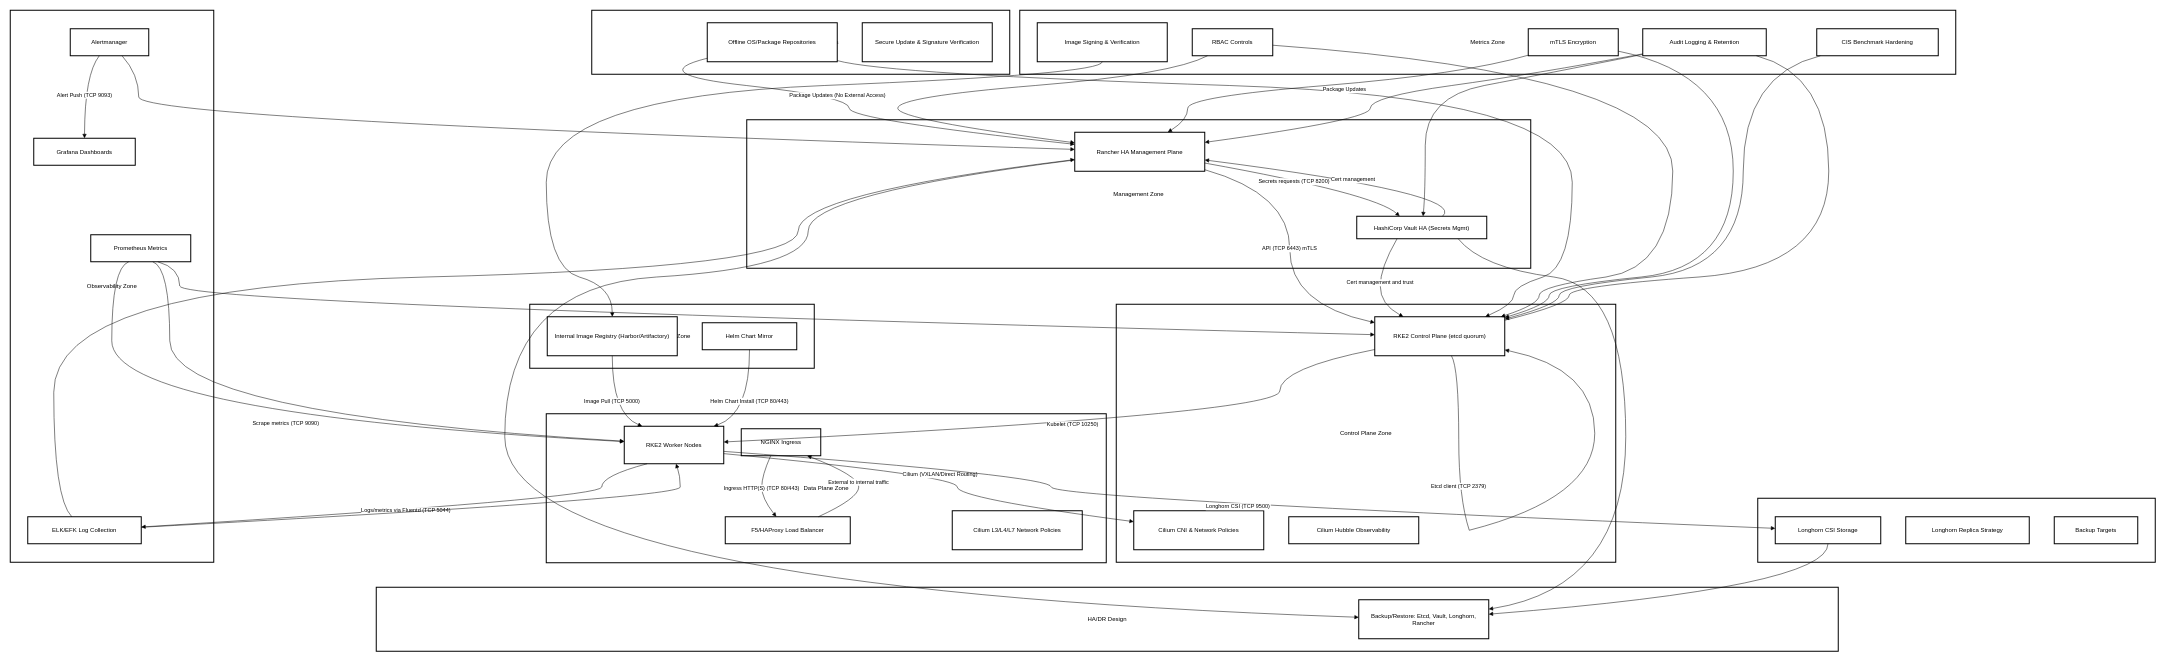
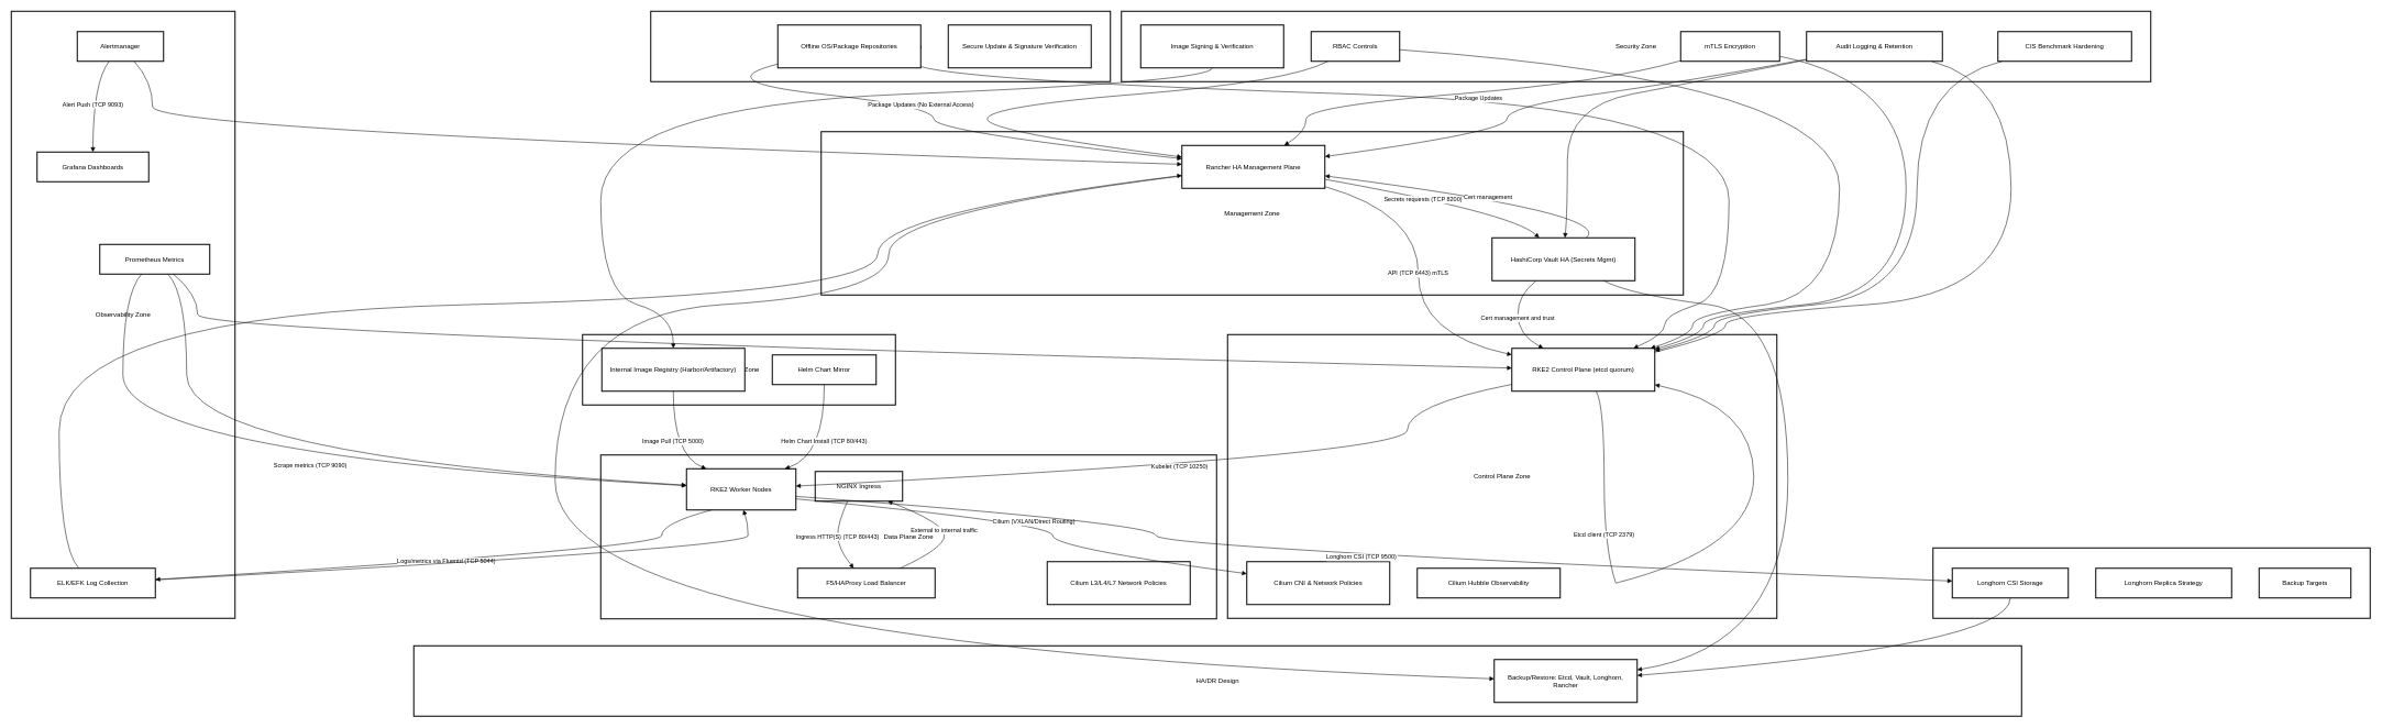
  <mxCell id="0" />
  <mxCell id="1" parent="0" />
  <mxCell id="2" value="HA/DR Design" style="whiteSpace=wrap;strokeWidth=2;" vertex="1" parent="1"><mxGeometry x="752" y="1174" width="2924" height="128" as="geometry" /></mxCell>
  <mxCell id="3" value="Offline External Repositories" style="whiteSpace=wrap;strokeWidth=2;" vertex="1" parent="1"><mxGeometry x="1183" y="20" width="836" height="128" as="geometry" /></mxCell>
  <mxCell id="4" value="Registry Zone" style="whiteSpace=wrap;strokeWidth=2;" vertex="1" parent="1"><mxGeometry x="1059" y="608" width="569" height="128" as="geometry" /></mxCell>
- <mxCell id="5" value="Metrics Zone" style="whiteSpace=wrap;strokeWidth=2;" vertex="1" parent="1"><mxGeometry x="2039" y="20" width="1872" height="128" as="geometry" /></mxCell>
+ <mxCell id="5" value="Security Zone" style="whiteSpace=wrap;strokeWidth=2;" vertex="1" parent="1"><mxGeometry x="2039" y="20" width="1872" height="128" as="geometry" /></mxCell>
  <mxCell id="6" value="Observability Zone" style="whiteSpace=wrap;strokeWidth=2;" vertex="1" parent="1"><mxGeometry x="20" y="20" width="407" height="1104" as="geometry" /></mxCell>
  <mxCell id="7" value="Storage Zone" style="whiteSpace=wrap;strokeWidth=2;" vertex="1" parent="1"><mxGeometry x="3515" y="996" width="795" height="128" as="geometry" /></mxCell>
  <mxCell id="8" value="Data Plane Zone" style="whiteSpace=wrap;strokeWidth=2;" vertex="1" parent="1"><mxGeometry x="1092" y="827" width="1120" height="298" as="geometry" /></mxCell>
  <mxCell id="9" value="Control Plane Zone" style="whiteSpace=wrap;strokeWidth=2;" vertex="1" parent="1"><mxGeometry x="2232" y="608" width="999" height="516" as="geometry" /></mxCell>
  <mxCell id="10" value="Management Zone" style="whiteSpace=wrap;strokeWidth=2;" vertex="1" parent="1"><mxGeometry x="1493" y="239" width="1568" height="297" as="geometry" /></mxCell>
  <mxCell id="11" value="Rancher HA Management Plane" style="whiteSpace=wrap;strokeWidth=2;" vertex="1" parent="1"><mxGeometry x="2149" y="264" width="260" height="78" as="geometry" /></mxCell>
- <mxCell id="12" value="HashiCorp Vault HA (Secrets Mgmt)" style="whiteSpace=wrap;strokeWidth=2;" vertex="1" parent="1"><mxGeometry x="2713" y="432" width="260" height="45" as="geometry" /></mxCell>
+ <mxCell id="12" value="HashiCorp Vault HA (Secrets Mgmt)" style="whiteSpace=wrap;strokeWidth=2;" vertex="1" parent="1"><mxGeometry x="2713" y="432" width="260" height="78" as="geometry" /></mxCell>
  <mxCell id="13" value="RKE2 Control Plane (etcd quorum)" style="whiteSpace=wrap;strokeWidth=2;" vertex="1" parent="1"><mxGeometry x="2749" y="633" width="260" height="78" as="geometry" /></mxCell>
  <mxCell id="14" value="Cilium CNI &amp; Network Policies" style="whiteSpace=wrap;strokeWidth=2;" vertex="1" parent="1"><mxGeometry x="2267" y="1021" width="260" height="78" as="geometry" /></mxCell>
  <mxCell id="15" value="Cilium Hubble Observability" style="whiteSpace=wrap;strokeWidth=2;" vertex="1" parent="1"><mxGeometry x="2577" y="1033" width="260" height="54" as="geometry" /></mxCell>
  <mxCell id="16" value="RKE2 Worker Nodes" style="whiteSpace=wrap;strokeWidth=2;" vertex="1" parent="1"><mxGeometry x="1248" y="852" width="199" height="75" as="geometry" /></mxCell>
  <mxCell id="17" value="NGINX Ingress" style="whiteSpace=wrap;strokeWidth=2;" vertex="1" parent="1"><mxGeometry x="1482" y="857" width="159" height="54" as="geometry" /></mxCell>
  <mxCell id="18" value="F5/HAProxy Load Balancer" style="whiteSpace=wrap;strokeWidth=2;" vertex="1" parent="1"><mxGeometry x="1450" y="1033" width="250" height="54" as="geometry" /></mxCell>
  <mxCell id="19" value="Cilium L3/L4/L7 Network Policies" style="whiteSpace=wrap;strokeWidth=2;" vertex="1" parent="1"><mxGeometry x="1904" y="1021" width="260" height="78" as="geometry" /></mxCell>
  <mxCell id="20" value="Longhorn CSI Storage" style="whiteSpace=wrap;strokeWidth=2;" vertex="1" parent="1"><mxGeometry x="3550" y="1033" width="211" height="54" as="geometry" /></mxCell>
  <mxCell id="21" value="Longhorn Replica Strategy" style="whiteSpace=wrap;strokeWidth=2;" vertex="1" parent="1"><mxGeometry x="3811" y="1033" width="247" height="54" as="geometry" /></mxCell>
  <mxCell id="22" value="Backup Targets" style="whiteSpace=wrap;strokeWidth=2;" vertex="1" parent="1"><mxGeometry x="4108" y="1033" width="167" height="54" as="geometry" /></mxCell>
- <mxCell id="23" value="Prometheus Metrics" style="whiteSpace=wrap;strokeWidth=2;" vertex="1" parent="1"><mxGeometry x="181" y="469" width="200" height="54" as="geometry" /></mxCell>
+ <mxCell id="23" value="Prometheus Metrics" style="whiteSpace=wrap;strokeWidth=2;" vertex="1" parent="1"><mxGeometry x="181" y="444" width="200" height="54" as="geometry" /></mxCell>
  <mxCell id="24" value="Alertmanager" style="whiteSpace=wrap;strokeWidth=2;" vertex="1" parent="1"><mxGeometry x="140" y="57" width="157" height="54" as="geometry" /></mxCell>
  <mxCell id="25" value="Grafana Dashboards" style="whiteSpace=wrap;strokeWidth=2;" vertex="1" parent="1"><mxGeometry x="67" y="276" width="203" height="54" as="geometry" /></mxCell>
  <mxCell id="26" value="ELK/EFK Log Collection" style="whiteSpace=wrap;strokeWidth=2;" vertex="1" parent="1"><mxGeometry x="55" y="1033" width="227" height="54" as="geometry" /></mxCell>
  <mxCell id="27" value="RBAC Controls" style="whiteSpace=wrap;strokeWidth=2;" vertex="1" parent="1"><mxGeometry x="2384" y="57" width="161" height="54" as="geometry" /></mxCell>
  <mxCell id="28" value="mTLS Encryption" style="whiteSpace=wrap;strokeWidth=2;" vertex="1" parent="1"><mxGeometry x="3056" y="57" width="180" height="54" as="geometry" /></mxCell>
  <mxCell id="29" value="Image Signing &amp; Verification" style="whiteSpace=wrap;strokeWidth=2;" vertex="1" parent="1"><mxGeometry x="2074" y="45" width="260" height="78" as="geometry" /></mxCell>
  <mxCell id="30" value="CIS Benchmark Hardening" style="whiteSpace=wrap;strokeWidth=2;" vertex="1" parent="1"><mxGeometry x="3633" y="57" width="243" height="54" as="geometry" /></mxCell>
  <mxCell id="31" value="Audit Logging &amp; Retention" style="whiteSpace=wrap;strokeWidth=2;" vertex="1" parent="1"><mxGeometry x="3285" y="57" width="247" height="54" as="geometry" /></mxCell>
  <mxCell id="32" value="Internal Image Registry (Harbor/Artifactory)" style="whiteSpace=wrap;strokeWidth=2;" vertex="1" parent="1"><mxGeometry x="1094" y="633" width="260" height="78" as="geometry" /></mxCell>
  <mxCell id="33" value="Helm Chart Mirror" style="whiteSpace=wrap;strokeWidth=2;" vertex="1" parent="1"><mxGeometry x="1404" y="645" width="189" height="54" as="geometry" /></mxCell>
  <mxCell id="34" value="Offline OS/Package Repositories" style="whiteSpace=wrap;strokeWidth=2;" vertex="1" parent="1"><mxGeometry x="1414" y="45" width="260" height="78" as="geometry" /></mxCell>
  <mxCell id="35" value="Secure Update &amp; Signature Verification" style="whiteSpace=wrap;strokeWidth=2;" vertex="1" parent="1"><mxGeometry x="1724" y="45" width="260" height="78" as="geometry" /></mxCell>
  <mxCell id="36" value="Backup/Restore: Etcd, Vault, Longhorn, Rancher" style="whiteSpace=wrap;strokeWidth=2;" vertex="1" parent="1"><mxGeometry x="2717" y="1199" width="260" height="78" as="geometry" /></mxCell>
  <mxCell id="37" value="" style="whiteSpace=wrap;strokeWidth=2;" vertex="1" parent="1"><mxGeometry x="2917" y="879" as="geometry" /></mxCell>
  <mxCell id="38" value="" style="whiteSpace=wrap;strokeWidth=2;" vertex="1" parent="1"><mxGeometry x="2938" y="1060" as="geometry" /></mxCell>
  <mxCell id="39" value="API (TCP 6443) mTLS" style="curved=1;startArrow=none;endArrow=block;exitX=1;exitY=0.96;entryX=0;entryY=0.15;rounded=0;" edge="1" parent="1" source="11" target="13"><mxGeometry relative="1" as="geometry"><Array as="points"><mxPoint x="2579" y="387" /><mxPoint x="2579" y="608" /></Array></mxGeometry></mxCell>
  <mxCell id="40" value="" style="curved=1;startArrow=none;endArrow=none;exitX=0.59;exitY=1;entryX=-Infinity;entryY=-Infinity;rounded=0;" edge="1" parent="1" source="13" target="37"><mxGeometry relative="1" as="geometry"><Array as="points"><mxPoint x="2917" y="736" /></Array></mxGeometry></mxCell>
  <mxCell id="41" value="Etcd client (TCP 2379)" style="curved=1;startArrow=none;endArrow=none;exitX=-Infinity;exitY=-Infinity;entryX=Infinity;entryY=Infinity;rounded=0;" edge="1" parent="1" source="37" target="38"><mxGeometry relative="1" as="geometry"><Array as="points"><mxPoint x="2917" y="996" /></Array></mxGeometry></mxCell>
  <mxCell id="42" value="" style="curved=1;startArrow=none;endArrow=block;exitX=Infinity;exitY=Infinity;entryX=1;entryY=0.85;rounded=0;" edge="1" parent="1" source="38" target="13"><mxGeometry relative="1" as="geometry"><Array as="points"><mxPoint x="3189" y="996" /><mxPoint x="3189" y="736" /></Array></mxGeometry></mxCell>
  <mxCell id="43" value="Kubelet (TCP 10250)" style="curved=1;startArrow=none;endArrow=block;exitX=0;exitY=0.84;entryX=1;entryY=0.42;rounded=0;" edge="1" parent="1" source="13" target="16"><mxGeometry relative="1" as="geometry"><Array as="points"><mxPoint x="2559" y="736" /><mxPoint x="2559" y="827" /></Array></mxGeometry></mxCell>
  <mxCell id="44" value="Cilium (VXLAN/Direct Routing)" style="curved=1;startArrow=none;endArrow=block;exitX=1;exitY=0.73;entryX=0;entryY=0.28;rounded=0;" edge="1" parent="1" source="16" target="14"><mxGeometry relative="1" as="geometry"><Array as="points"><mxPoint x="1914" y="951" /><mxPoint x="1914" y="996" /></Array></mxGeometry></mxCell>
  <mxCell id="45" value="Longhorn CSI (TCP 9500)" style="curved=1;startArrow=none;endArrow=block;exitX=1;exitY=0.67;entryX=0;entryY=0.43;rounded=0;" edge="1" parent="1" source="16" target="20"><mxGeometry relative="1" as="geometry"><Array as="points"><mxPoint x="2102" y="951" /><mxPoint x="2102" y="996" /></Array></mxGeometry></mxCell>
  <mxCell id="46" value="Logs/metrics via Fluentd (TCP 5044)" style="curved=1;startArrow=none;endArrow=block;exitX=0.23;exitY=1;entryX=1;entryY=0.38;rounded=0;" edge="1" parent="1" source="16" target="26"><mxGeometry relative="1" as="geometry"><Array as="points"><mxPoint x="1203" y="951" /><mxPoint x="1203" y="996" /></Array></mxGeometry></mxCell>
  <mxCell id="47" value="Scrape metrics (TCP 9090)" style="curved=1;startArrow=none;endArrow=block;exitX=0.38;exitY=1;entryX=0;entryY=0.41;rounded=0;" edge="1" parent="1" source="23" target="16"><mxGeometry relative="1" as="geometry"><Array as="points"><mxPoint x="223" y="535" /><mxPoint x="223" y="827" /></Array></mxGeometry></mxCell>
  <mxCell id="48" value="Alert Push (TCP 9093)" style="curved=1;startArrow=none;endArrow=block;exitX=0.37;exitY=1;entryX=0.5;entryY=-0.01;rounded=0;" edge="1" parent="1" source="24" target="25"><mxGeometry relative="1" as="geometry"><Array as="points"><mxPoint x="169" y="148" /></Array></mxGeometry></mxCell>
  <mxCell id="49" value="Ingress HTTP(S) (TCP 80/443)" style="curved=1;startArrow=none;endArrow=block;exitX=0.37;exitY=1;entryX=0.41;entryY=0.01;rounded=0;" edge="1" parent="1" source="17" target="18"><mxGeometry relative="1" as="geometry"><Array as="points"><mxPoint x="1523" y="951" /><mxPoint x="1523" y="996" /></Array></mxGeometry></mxCell>
  <mxCell id="50" value="External to internal traffic" style="curved=1;startArrow=none;endArrow=block;exitX=0.74;exitY=0.01;entryX=0.83;entryY=1;rounded=0;" edge="1" parent="1" source="18" target="17"><mxGeometry relative="1" as="geometry"><Array as="points"><mxPoint x="1717" y="996" /><mxPoint x="1717" y="951" /></Array></mxGeometry></mxCell>
  <mxCell id="51" value="Secrets requests (TCP 8200) Vault API" style="curved=1;startArrow=none;endArrow=block;exitX=1;exitY=0.79;entryX=0.33;entryY=0;rounded=0;" edge="1" parent="1" source="11" target="12"><mxGeometry relative="1" as="geometry"><Array as="points"><mxPoint x="2750" y="387" /></Array></mxGeometry></mxCell>
  <mxCell id="52" value="Cert management and trust" style="curved=1;startArrow=none;endArrow=block;exitX=0.31;exitY=1;entryX=0.22;entryY=0;rounded=0;" edge="1" parent="1" source="12" target="13"><mxGeometry relative="1" as="geometry"><Array as="points"><mxPoint x="2760" y="535" /><mxPoint x="2760" y="608" /></Array></mxGeometry></mxCell>
  <mxCell id="53" value="Cert management" style="curved=1;startArrow=none;endArrow=block;exitX=0.66;exitY=0;entryX=1;entryY=0.71;rounded=0;" edge="1" parent="1" source="12" target="11"><mxGeometry relative="1" as="geometry"><Array as="points"><mxPoint x="2936" y="387" /></Array></mxGeometry></mxCell>
  <mxCell id="54" value="Image Pull (TCP 5000)" style="curved=1;startArrow=none;endArrow=block;exitX=0.5;exitY=1;entryX=0.18;entryY=0;rounded=0;" edge="1" parent="1" source="32" target="16"><mxGeometry relative="1" as="geometry"><Array as="points"><mxPoint x="1224" y="827" /></Array></mxGeometry></mxCell>
  <mxCell id="55" value="Helm Chart Install (TCP 80/443)" style="curved=1;startArrow=none;endArrow=block;exitX=0.5;exitY=1;entryX=0.9;entryY=0;rounded=0;" edge="1" parent="1" source="33" target="16"><mxGeometry relative="1" as="geometry"><Array as="points"><mxPoint x="1499" y="827" /></Array></mxGeometry></mxCell>
  <mxCell id="56" value="Package Updates (No External Access)" style="curved=1;startArrow=none;endArrow=block;exitX=0;exitY=0.91;entryX=0;entryY=0.31;rounded=0;" edge="1" parent="1" source="34" target="11"><mxGeometry relative="1" as="geometry"><Array as="points"><mxPoint x="1286" y="148" /><mxPoint x="1698" y="193" /><mxPoint x="1698" y="239" /></Array></mxGeometry></mxCell>
  <mxCell id="57" value="Package Updates" style="curved=1;startArrow=none;endArrow=block;exitX=1;exitY=0.97;entryX=0.85;entryY=0;rounded=0;" edge="1" parent="1" source="34" target="13"><mxGeometry relative="1" as="geometry"><Array as="points"><mxPoint x="1772" y="148" /><mxPoint x="3144" y="193" /><mxPoint x="3144" y="535" /><mxPoint x="3027" y="572" /><mxPoint x="3027" y="608" /></Array></mxGeometry></mxCell>
  <mxCell id="58" value="" style="curved=1;startArrow=none;endArrow=block;exitX=0;exitY=0.71;entryX=0;entryY=0.45;rounded=0;" edge="1" parent="1" source="11" target="36"><mxGeometry relative="1" as="geometry"><Array as="points"><mxPoint x="1616" y="387" /><mxPoint x="1616" y="535" /><mxPoint x="1009" y="572" /><mxPoint x="1009" y="1174" /></Array></mxGeometry></mxCell>
  <mxCell id="59" value="" style="curved=1;startArrow=none;endArrow=block;exitX=0.78;exitY=1;entryX=1;entryY=0.24;rounded=0;" edge="1" parent="1" source="12" target="36"><mxGeometry relative="1" as="geometry"><Array as="points"><mxPoint x="2963" y="535" /><mxPoint x="3251" y="572" /><mxPoint x="3251" y="1174" /></Array></mxGeometry></mxCell>
  <mxCell id="60" value="" style="curved=1;startArrow=none;endArrow=block;exitX=0.5;exitY=1.01;entryX=1;entryY=0.37;rounded=0;" edge="1" parent="1" source="20" target="36"><mxGeometry relative="1" as="geometry"><Array as="points"><mxPoint x="3656" y="1174" /></Array></mxGeometry></mxCell>
  <mxCell id="61" value="" style="curved=1;startArrow=none;endArrow=block;exitX=0.19;exitY=1;entryX=0;entryY=0.27;rounded=0;" edge="1" parent="1" source="27" target="11"><mxGeometry relative="1" as="geometry"><Array as="points"><mxPoint x="2345" y="148" /><mxPoint x="1795" y="193" /><mxPoint x="1795" y="239" /></Array></mxGeometry></mxCell>
  <mxCell id="62" value="" style="curved=1;startArrow=none;endArrow=block;exitX=1;exitY=0.61;entryX=0.97;entryY=0;rounded=0;" edge="1" parent="1" source="27" target="13"><mxGeometry relative="1" as="geometry"><Array as="points"><mxPoint x="3345" y="148" /><mxPoint x="3345" y="535" /><mxPoint x="3078" y="572" /><mxPoint x="3078" y="608" /></Array></mxGeometry></mxCell>
  <mxCell id="63" value="" style="curved=1;startArrow=none;endArrow=block;exitX=1;exitY=0.83;entryX=1;entryY=0.02;rounded=0;" edge="1" parent="1" source="28" target="13"><mxGeometry relative="1" as="geometry"><Array as="points"><mxPoint x="3466" y="148" /><mxPoint x="3466" y="535" /><mxPoint x="3098" y="572" /><mxPoint x="3098" y="608" /></Array></mxGeometry></mxCell>
  <mxCell id="64" value="" style="curved=1;startArrow=none;endArrow=block;exitX=0;exitY=0.98;entryX=0.72;entryY=-0.01;rounded=0;" edge="1" parent="1" source="28" target="11"><mxGeometry relative="1" as="geometry"><Array as="points"><mxPoint x="2925" y="148" /><mxPoint x="2375" y="193" /><mxPoint x="2375" y="239" /></Array></mxGeometry></mxCell>
  <mxCell id="65" value="" style="curved=1;startArrow=none;endArrow=block;exitX=0.5;exitY=1;entryX=0.5;entryY=0;rounded=0;" edge="1" parent="1" source="29" target="32"><mxGeometry relative="1" as="geometry"><Array as="points"><mxPoint x="2204" y="148" /><mxPoint x="1092" y="193" /><mxPoint x="1092" y="535" /><mxPoint x="1224" y="572" /></Array></mxGeometry></mxCell>
  <mxCell id="66" value="" style="curved=1;startArrow=none;endArrow=block;exitX=0.03;exitY=1;entryX=1;entryY=0.06;rounded=0;" edge="1" parent="1" source="30" target="13"><mxGeometry relative="1" as="geometry"><Array as="points"><mxPoint x="3486" y="148" /><mxPoint x="3486" y="535" /><mxPoint x="3118" y="572" /><mxPoint x="3118" y="608" /></Array></mxGeometry></mxCell>
  <mxCell id="67" value="" style="curved=1;startArrow=none;endArrow=block;exitX=0;exitY=0.93;entryX=1;entryY=0.26;rounded=0;" edge="1" parent="1" source="31" target="11"><mxGeometry relative="1" as="geometry"><Array as="points"><mxPoint x="3066" y="148" /><mxPoint x="2740" y="193" /><mxPoint x="2740" y="239" /></Array></mxGeometry></mxCell>
  <mxCell id="68" value="" style="curved=1;startArrow=none;endArrow=none;exitX=0.92;exitY=1;entryX=1;entryY=0.09;rounded=0;" edge="1" parent="1" source="31" target="13"><mxGeometry relative="1" as="geometry"><Array as="points"><mxPoint x="3657" y="148" /><mxPoint x="3657" y="535" /><mxPoint x="3138" y="572" /><mxPoint x="3138" y="608" /></Array></mxGeometry></mxCell>
  <mxCell id="69" value="" style="curved=1;startArrow=none;endArrow=block;exitX=0;exitY=0.95;entryX=0.51;entryY=0;rounded=0;" edge="1" parent="1" source="31" target="12"><mxGeometry relative="1" as="geometry"><Array as="points"><mxPoint x="3086" y="148" /><mxPoint x="2850" y="193" /><mxPoint x="2850" y="387" /></Array></mxGeometry></mxCell>
  <mxCell id="70" value="" style="curved=1;startArrow=none;endArrow=block;exitX=0.39;exitY=0.01;entryX=0;entryY=0.7;rounded=0;" edge="1" parent="1" source="26" target="11"><mxGeometry relative="1" as="geometry"><Array as="points"><mxPoint x="107" y="996" /><mxPoint x="107" y="572" /><mxPoint x="1596" y="535" /><mxPoint x="1596" y="387" /></Array></mxGeometry></mxCell>
  <mxCell id="71" value="" style="curved=1;startArrow=none;endArrow=block;exitX=1;exitY=0.39;entryX=0.52;entryY=1;rounded=0;" edge="1" parent="1" source="26" target="16"><mxGeometry relative="1" as="geometry"><Array as="points"><mxPoint x="1360" y="996" /><mxPoint x="1360" y="951" /></Array></mxGeometry></mxCell>
  <mxCell id="72" value="" style="curved=1;startArrow=none;endArrow=block;exitX=0.67;exitY=1;entryX=0;entryY=0.46;rounded=0;" edge="1" parent="1" source="23" target="13"><mxGeometry relative="1" as="geometry"><Array as="points"><mxPoint x="359" y="535" /><mxPoint x="359" y="608" /></Array></mxGeometry></mxCell>
  <mxCell id="73" value="" style="curved=1;startArrow=none;endArrow=block;exitX=0.62;exitY=1;entryX=0;entryY=0.4;rounded=0;" edge="1" parent="1" source="23" target="16"><mxGeometry relative="1" as="geometry"><Array as="points"><mxPoint x="339" y="535" /><mxPoint x="339" y="827" /></Array></mxGeometry></mxCell>
  <mxCell id="74" value="" style="curved=1;startArrow=none;endArrow=block;exitX=0.66;exitY=1;entryX=0;entryY=0.44;rounded=0;" edge="1" parent="1" source="24" target="11"><mxGeometry relative="1" as="geometry"><Array as="points"><mxPoint x="277" y="148" /><mxPoint x="277" y="239" /></Array></mxGeometry></mxCell>
